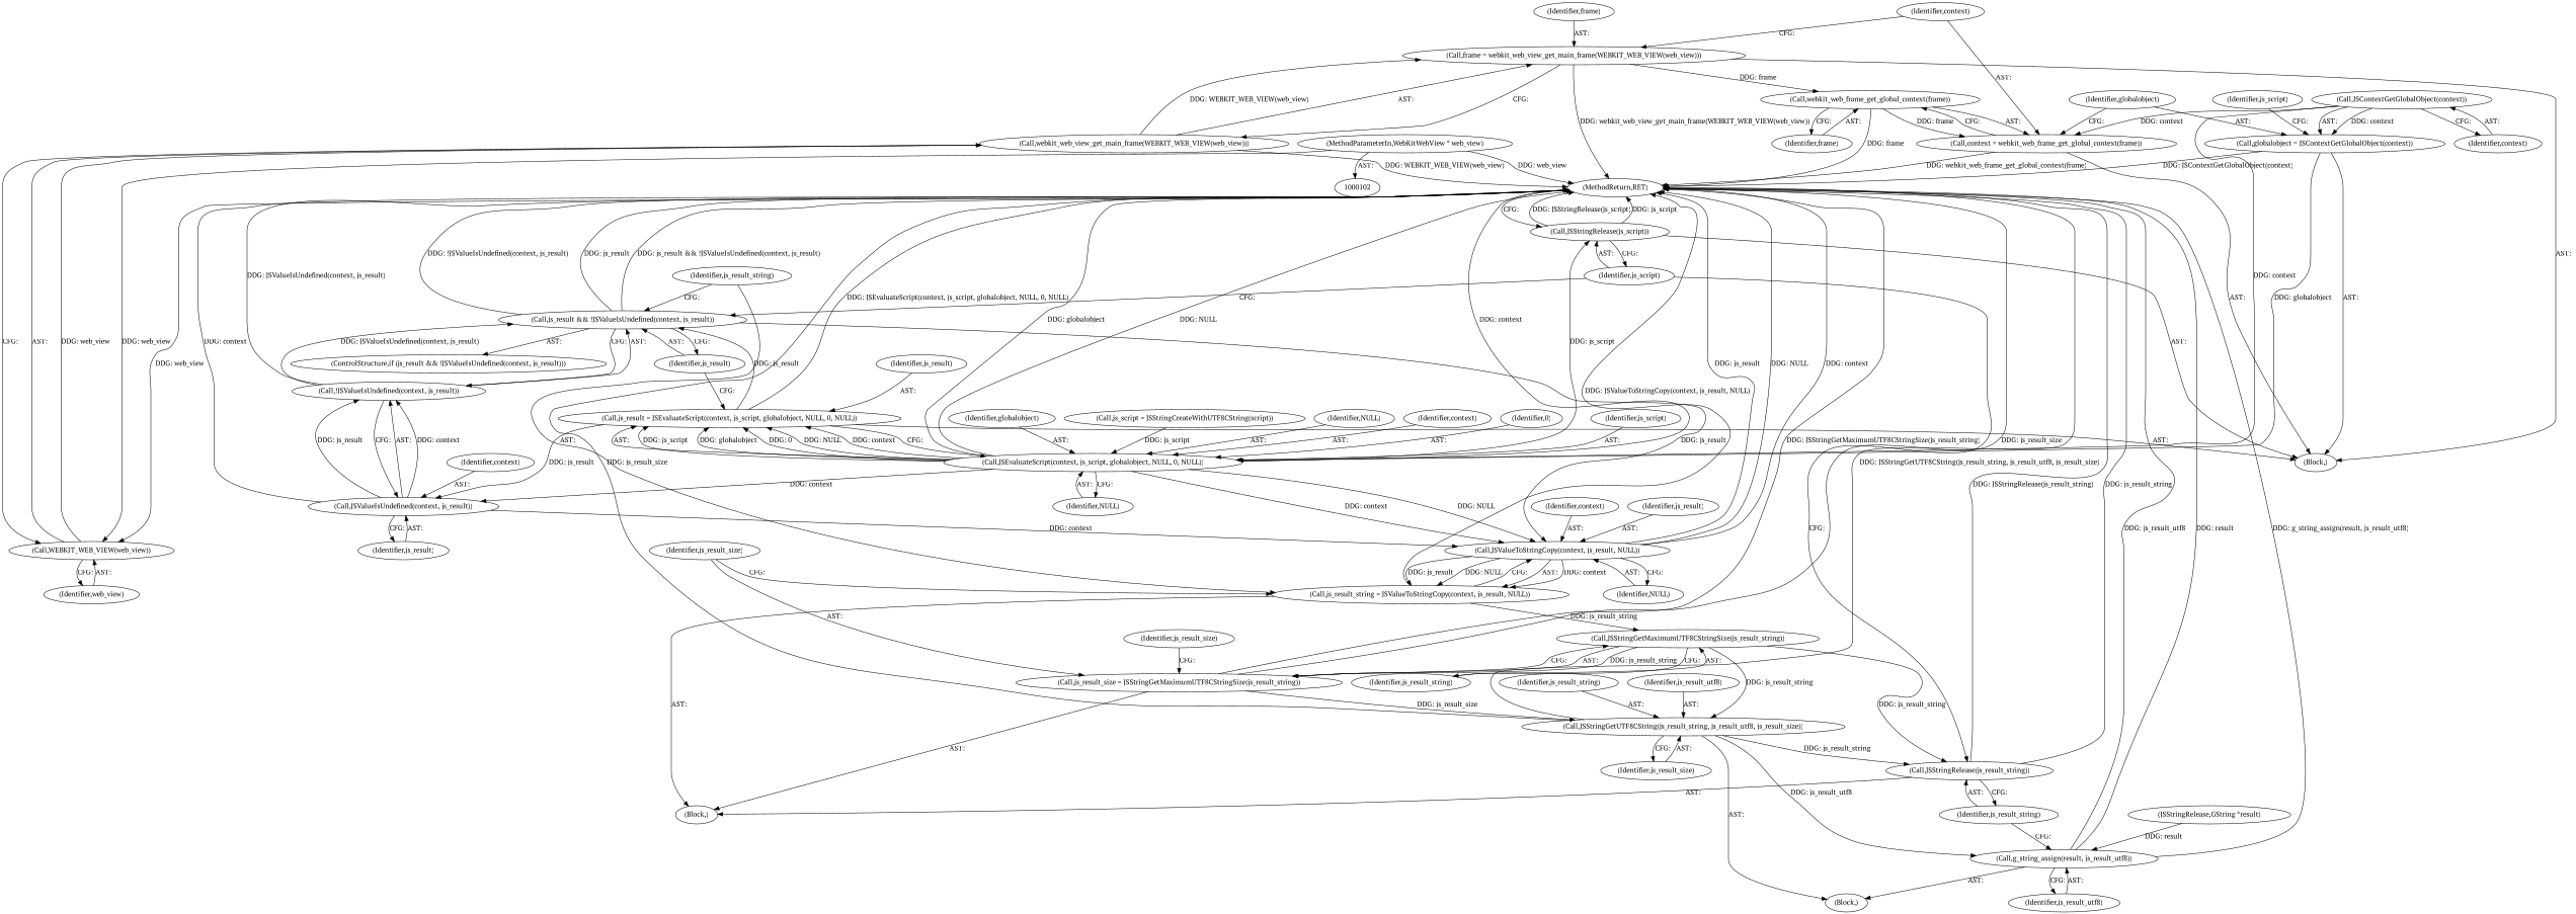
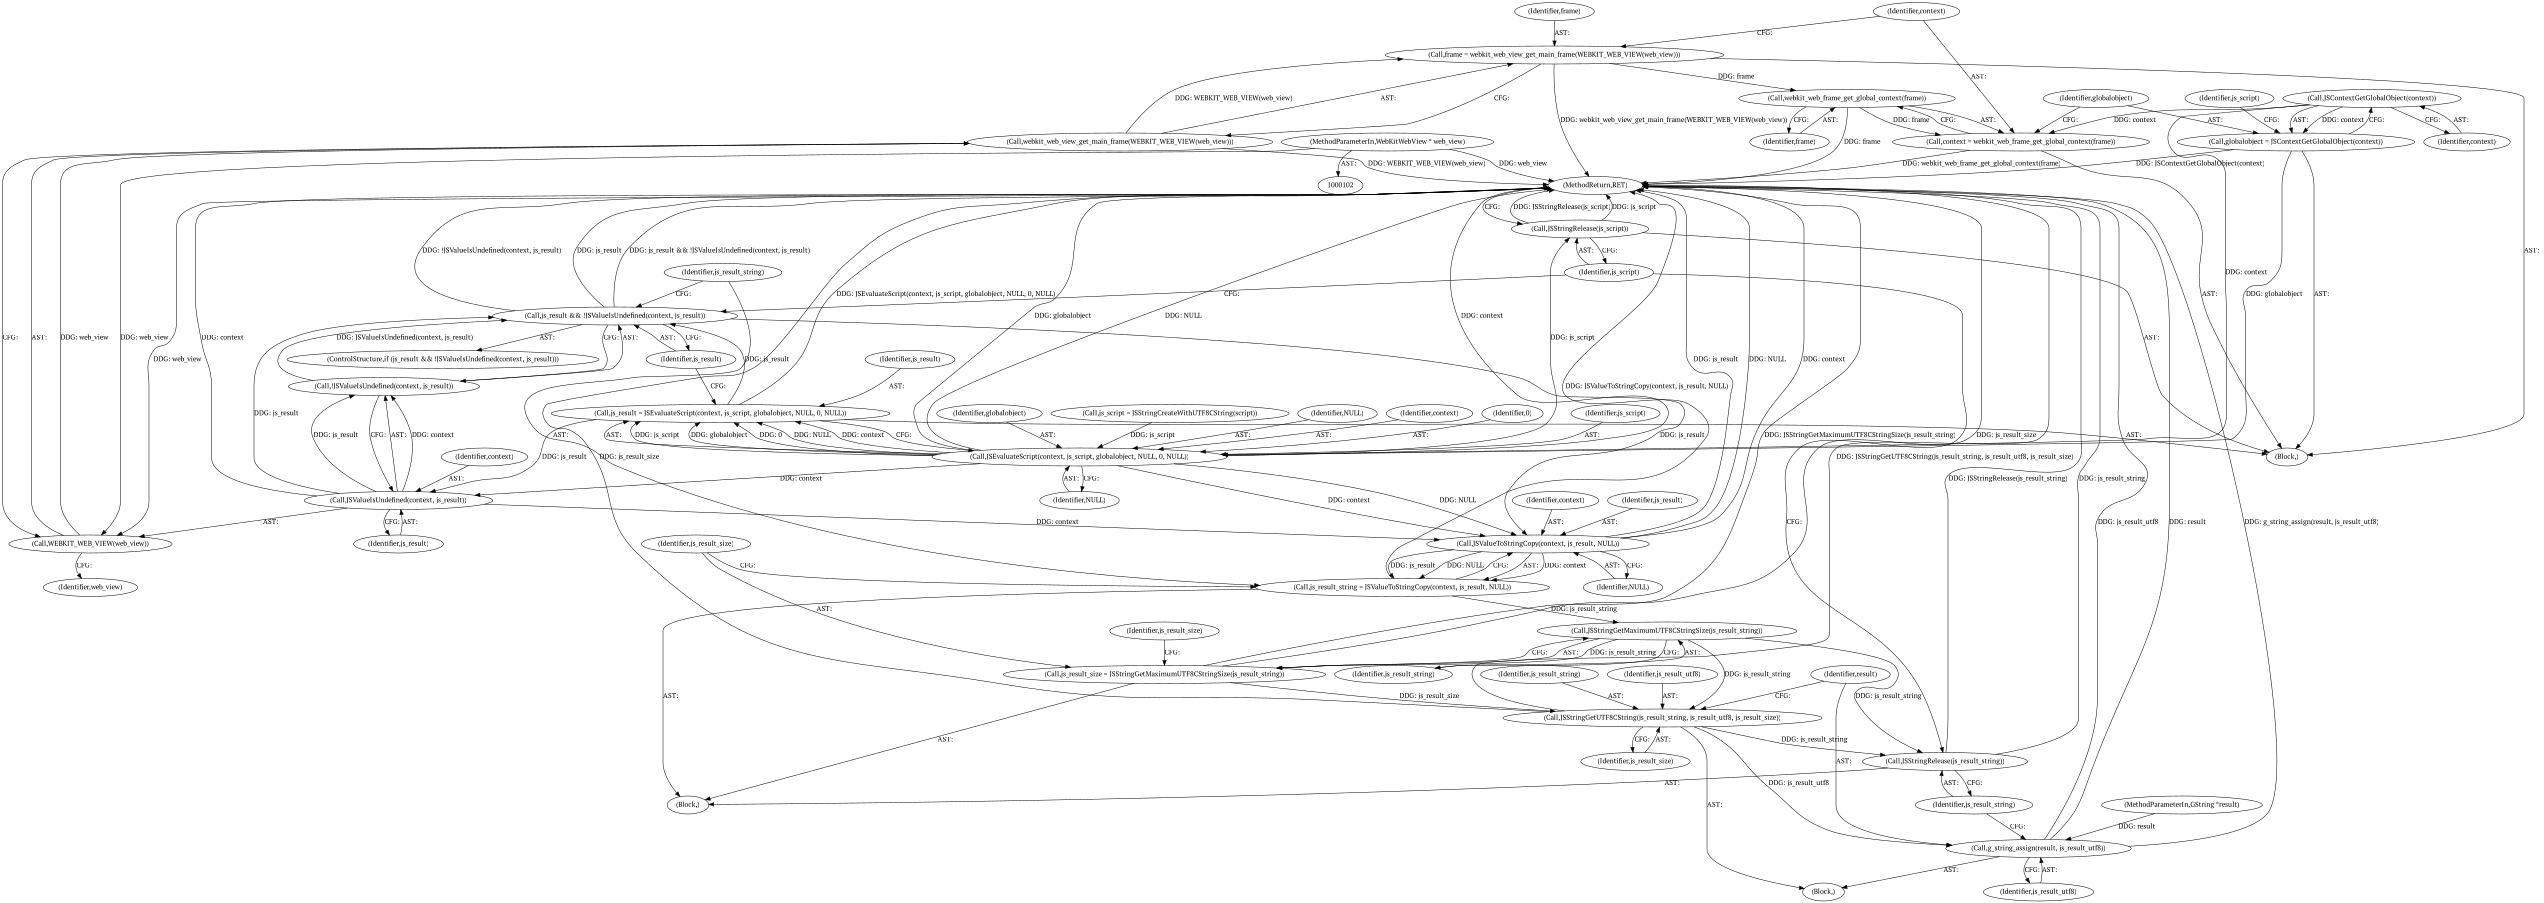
  digraph {
    fontname="PT Serif"
    node [fontname="PT Serif"]
    edge [fontname="PT Serif"]
    n1 [label="(Call,frame = webkit_web_view_get_main_frame(WEBKIT_WEB_VIEW(web_view)))"]
    n2 [label="(Call,webkit_web_view_get_main_frame(WEBKIT_WEB_VIEW(web_view)))"]
    n3 [label="(Call,webkit_web_frame_get_global_context(frame))"]
    n4 [label="(MethodReturn,RET)"]
    n5 [label="(Block,)"]
    n6 [label="(Call,WEBKIT_WEB_VIEW(web_view))"]
    n7 [label="(Call,context = webkit_web_frame_get_global_context(frame))"]
    n8 [label="(Identifier,frame)"]
    n9 [label="(Call,JSStringRelease(js_script))"]
    n10 [label="(Identifier,web_view)"]
    n11 [label="(MethodParameterIn,WebKitWebView * web_view)"]
    1000102
    n13 [label="(Call,JSContextGetGlobalObject(context))"]
    n14 [label="(Call,globalobject = JSContextGetGlobalObject(context))"]
    n15 [label="(Call,JSEvaluateScript(context, js_script, globalobject, NULL, 0, NULL))"]
    n16 [label="(Identifier,context)"]
    n17 [label="(Call,js_result = JSEvaluateScript(context, js_script, globalobject, NULL, 0, NULL))"]
    n18 [label="(Call,JSValueToStringCopy(context, js_result, NULL))"]
    n19 [label="(Call,JSValueIsUndefined(context, js_result))"]
    n20 [label="(Identifier,NULL)"]
    n21 [label="(Call,js_result && !JSValueIsUndefined(context, js_result))"]
    n22 [label="(Call,js_result_string = JSValueToStringCopy(context, js_result, NULL))"]
    n23 [label="(Identifier,NULL)"]
    n24 [label="(Call,!JSValueIsUndefined(context, js_result))"]
    n25 [label="(Identifier,js_result)"]
    n26 [label="(Identifier,js_script)"]
    n27 [label="(Identifier,js_result)"]
    n28 [label="(ControlStructure,if (js_result && !JSValueIsUndefined(context, js_result)))"]
    n29 [label="(Call,JSStringGetMaximumUTF8CStringSize(js_result_string))"]
    n30 [label="(Block,)"]
    n31 [label="(Call,js_result_size = JSStringGetMaximumUTF8CStringSize(js_result_string))"]
    n32 [label="(Call,JSStringGetUTF8CString(js_result_string, js_result_utf8, js_result_size))"]
    n33 [label="(Call,JSStringRelease(js_result_string))"]
    n34 [label="(Identifier,js_result_string)"]
    n35 [label="(Call,g_string_assign(result, js_result_utf8))"]
    n36 [label="(Block,)"]
    n37 [label="(Identifier,js_result_size)"]
    n38 [label="(Identifier,js_result_string)"]
    n39 [label="(Identifier,js_result_utf8)"]
    n40 [label="(Identifier,frame)"]
    n41 [label="(Identifier,js_result)"]
    n42 [label="(Identifier,js_result_size)"]
    n43 [label="(Identifier,globalobject)"]
    n44 [label="(Call,js_script = JSStringCreateWithUTF8CString(script))"]
+   n45 [label="(Identifier,result)"]
    n46 [label="(Identifier,js_result_string)"]
    n47 [label="(Identifier,globalobject)"]
    n48 [label="(Identifier,context)"]
    n49 [label="(Identifier,js_result_string)"]
-   n50 [label="(JSStringRelease,GString *result)"]
+   n50 [label="(MethodParameterIn,GString *result)"]
    n51 [label="(Identifier,js_script)"]
    n52 [label="(Identifier,NULL)"]
    n53 [label="(Identifier,context)"]
    n54 [label="(Identifier,context)"]
    n55 [label="(Identifier,context)"]
    n56 [label="(Identifier,0)"]
    n57 [label="(Identifier,js_result)"]
    n58 [label="(Identifier,js_result_size)"]
    n59 [label="(Identifier,js_result_utf8)"]
    n60 [label="(Identifier,js_script)"]
    n1 -> n2 [label="CFG: "]
    n1 -> n3 [label="DDG: frame"]
    n1 -> n4 [label="DDG: webkit_web_view_get_main_frame(WEBKIT_WEB_VIEW(web_view))"]
    n1 -> n5 [label="AST: "]
    n2 -> n1 [label="AST: "]
    n2 -> n1 [label="DDG: WEBKIT_WEB_VIEW(web_view)"]
    n2 -> n4 [label="DDG: WEBKIT_WEB_VIEW(web_view)"]
    n2 -> n6 [label="CFG: "]
    n3 -> n4 [label="DDG: frame"]
    n3 -> n7 [label="AST: "]
    n3 -> n7 [label="DDG: frame"]
    n3 -> n8 [label="CFG: "]
    n4 -> n6 [label="DDG: web_view"]
    n4 -> n9 [label="CFG: "]
    n6 -> n2 [label="AST: "]
    n6 -> n2 [label="DDG: web_view"]
    n6 -> n10 [label="CFG: "]
    n7 -> n3 [label="CFG: "]
    n7 -> n4 [label="DDG: webkit_web_frame_get_global_context(frame)"]
    n7 -> n5 [label="AST: "]
    n8 -> n3 [label="AST: "]
    n9 -> n4 [label="DDG: JSStringRelease(js_script)"]
    n9 -> n4 [label="DDG: js_script"]
    n9 -> n5 [label="AST: "]
    n9 -> n26 [label="CFG: "]
-   n10 -> n6 [label="AST: "]
+   n19 -> n6 [label="AST: "]
    n11 -> n4 [label="DDG: web_view"]
    n11 -> n6 [label="DDG: web_view"]
    n11 -> 1000102 [label="AST: "]
    n13 -> n7 [label="DDG: context"]
    n13 -> n14 [label="AST: "]
    n13 -> n14 [label="DDG: context"]
    n13 -> n15 [label="DDG: context"]
    n13 -> n16 [label="CFG: "]
    n14 -> n4 [label="DDG: JSContextGetGlobalObject(context)"]
    n14 -> n5 [label="AST: "]
+   n14 -> n13 [label="CFG: "]
    n14 -> n15 [label="DDG: globalobject"]
    n15 -> n4 [label="DDG: globalobject"]
    n15 -> n4 [label="DDG: NULL"]
    n15 -> n4 [label="DDG: context"]
    n15 -> n9 [label="DDG: js_script"]
    n15 -> n17 [label="AST: "]
    n15 -> n17 [label="DDG: js_script"]
    n15 -> n17 [label="DDG: globalobject"]
    n15 -> n17 [label="DDG: 0"]
    n15 -> n17 [label="DDG: NULL"]
    n15 -> n17 [label="DDG: context"]
    n15 -> n18 [label="DDG: context"]
    n15 -> n18 [label="DDG: NULL"]
    n15 -> n19 [label="DDG: context"]
    n15 -> n20 [label="CFG: "]
    n16 -> n13 [label="AST: "]
    n17 -> n4 [label="DDG: JSEvaluateScript(context, js_script, globalobject, NULL, 0, NULL)"]
    n17 -> n5 [label="AST: "]
    n17 -> n15 [label="CFG: "]
    n17 -> n19 [label="DDG: js_result"]
    n17 -> n21 [label="DDG: js_result"]
    n18 -> n4 [label="DDG: js_result"]
    n18 -> n4 [label="DDG: NULL"]
    n18 -> n4 [label="DDG: context"]
    n18 -> n22 [label="AST: "]
    n18 -> n22 [label="DDG: context"]
    n18 -> n22 [label="DDG: js_result"]
    n18 -> n22 [label="DDG: NULL"]
    n18 -> n23 [label="CFG: "]
    n19 -> n4 [label="DDG: context"]
    n19 -> n18 [label="DDG: context"]
+   n19 -> n21 [label="DDG: js_result"]
    n19 -> n24 [label="AST: "]
    n19 -> n24 [label="DDG: context"]
    n19 -> n24 [label="DDG: js_result"]
    n19 -> n25 [label="CFG: "]
    n20 -> n15 [label="AST: "]
    n21 -> n4 [label="DDG: js_result && !JSValueIsUndefined(context, js_result)"]
    n21 -> n4 [label="DDG: !JSValueIsUndefined(context, js_result)"]
    n21 -> n4 [label="DDG: js_result"]
    n21 -> n18 [label="DDG: js_result"]
    n21 -> n24 [label="CFG: "]
    n21 -> n27 [label="CFG: "]
    n21 -> n28 [label="AST: "]
    n22 -> n4 [label="DDG: JSValueToStringCopy(context, js_result, NULL)"]
    n22 -> n18 [label="CFG: "]
    n22 -> n29 [label="DDG: js_result_string"]
    n22 -> n30 [label="AST: "]
    n23 -> n18 [label="AST: "]
-   n24 -> n4 [label="DDG: JSValueIsUndefined(context, js_result)"]
    n24 -> n19 [label="CFG: "]
    n24 -> n21 [label="AST: "]
    n24 -> n21 [label="DDG: JSValueIsUndefined(context, js_result)"]
    n25 -> n19 [label="AST: "]
    n26 -> n9 [label="AST: "]
    n26 -> n21 [label="CFG: "]
    n26 -> n33 [label="CFG: "]
    n27 -> n17 [label="CFG: "]
    n27 -> n21 [label="AST: "]
    n29 -> n31 [label="AST: "]
    n29 -> n31 [label="DDG: js_result_string"]
    n29 -> n32 [label="DDG: js_result_string"]
    n29 -> n33 [label="DDG: js_result_string"]
    n29 -> n34 [label="CFG: "]
    n31 -> n4 [label="DDG: JSStringGetMaximumUTF8CStringSize(js_result_string)"]
    n31 -> n4 [label="DDG: js_result_size"]
    n31 -> n29 [label="CFG: "]
    n31 -> n30 [label="AST: "]
    n31 -> n32 [label="DDG: js_result_size"]
    n32 -> n4 [label="DDG: js_result_size"]
    n32 -> n4 [label="DDG: JSStringGetUTF8CString(js_result_string, js_result_utf8, js_result_size)"]
    n32 -> n33 [label="DDG: js_result_string"]
    n32 -> n35 [label="DDG: js_result_utf8"]
    n32 -> n36 [label="AST: "]
    n32 -> n37 [label="CFG: "]
    n33 -> n4 [label="DDG: JSStringRelease(js_result_string)"]
    n33 -> n4 [label="DDG: js_result_string"]
    n33 -> n30 [label="AST: "]
    n33 -> n38 [label="CFG: "]
    n34 -> n29 [label="AST: "]
    n35 -> n4 [label="DDG: js_result_utf8"]
    n35 -> n4 [label="DDG: result"]
    n35 -> n4 [label="DDG: g_string_assign(result, js_result_utf8)"]
    n35 -> n36 [label="AST: "]
    n35 -> n39 [label="CFG: "]
    n37 -> n32 [label="AST: "]
    n38 -> n33 [label="AST: "]
    n38 -> n35 [label="CFG: "]
    n39 -> n35 [label="AST: "]
    n40 -> n1 [label="AST: "]
    n41 -> n17 [label="AST: "]
    n42 -> n22 [label="CFG: "]
    n42 -> n31 [label="AST: "]
    n43 -> n15 [label="AST: "]
    n44 -> n15 [label="DDG: js_script"]
+   n45 -> n32 [label="CFG: "]
+   n45 -> n35 [label="AST: "]
    n46 -> n21 [label="CFG: "]
    n46 -> n22 [label="AST: "]
    n47 -> n7 [label="CFG: "]
    n47 -> n14 [label="AST: "]
    n48 -> n18 [label="AST: "]
    n49 -> n32 [label="AST: "]
    n50 -> n35 [label="DDG: result"]
    n51 -> n14 [label="CFG: "]
    n52 -> n15 [label="AST: "]
    n53 -> n15 [label="AST: "]
    n54 -> n1 [label="CFG: "]
    n54 -> n7 [label="AST: "]
    n55 -> n19 [label="AST: "]
    n56 -> n15 [label="AST: "]
    n57 -> n18 [label="AST: "]
    n58 -> n31 [label="CFG: "]
    n59 -> n32 [label="AST: "]
    n60 -> n15 [label="AST: "]
  }
